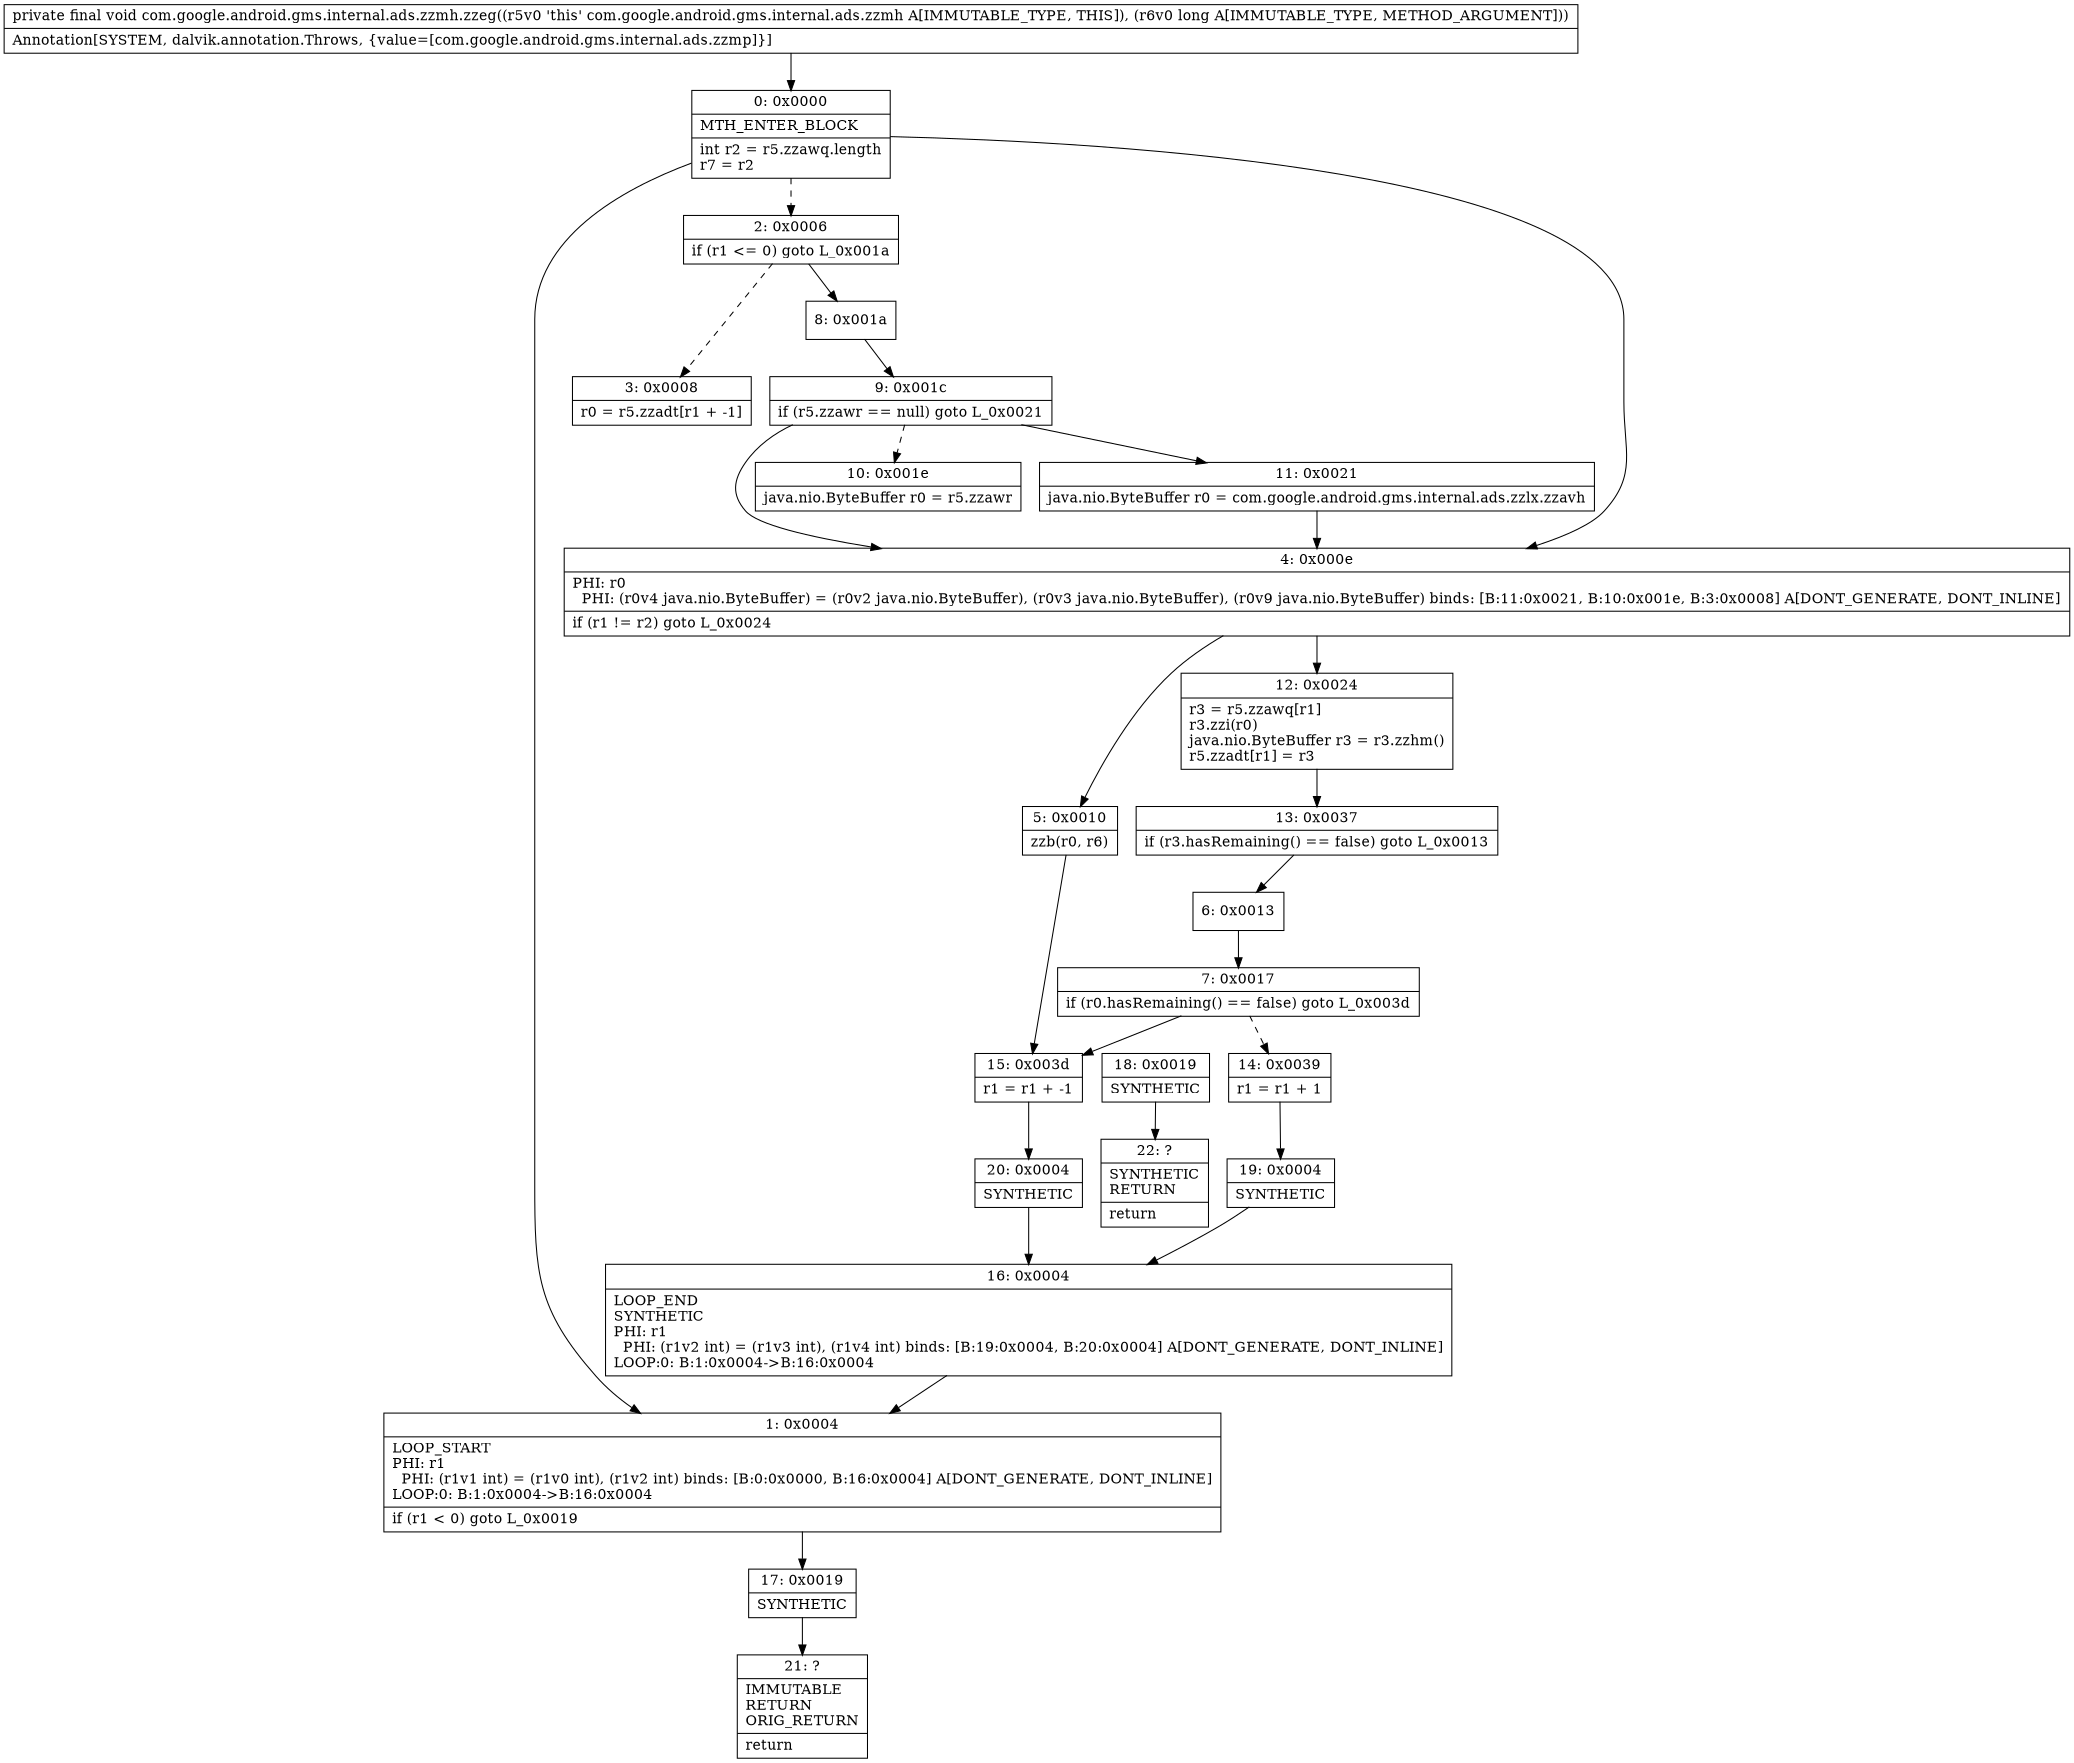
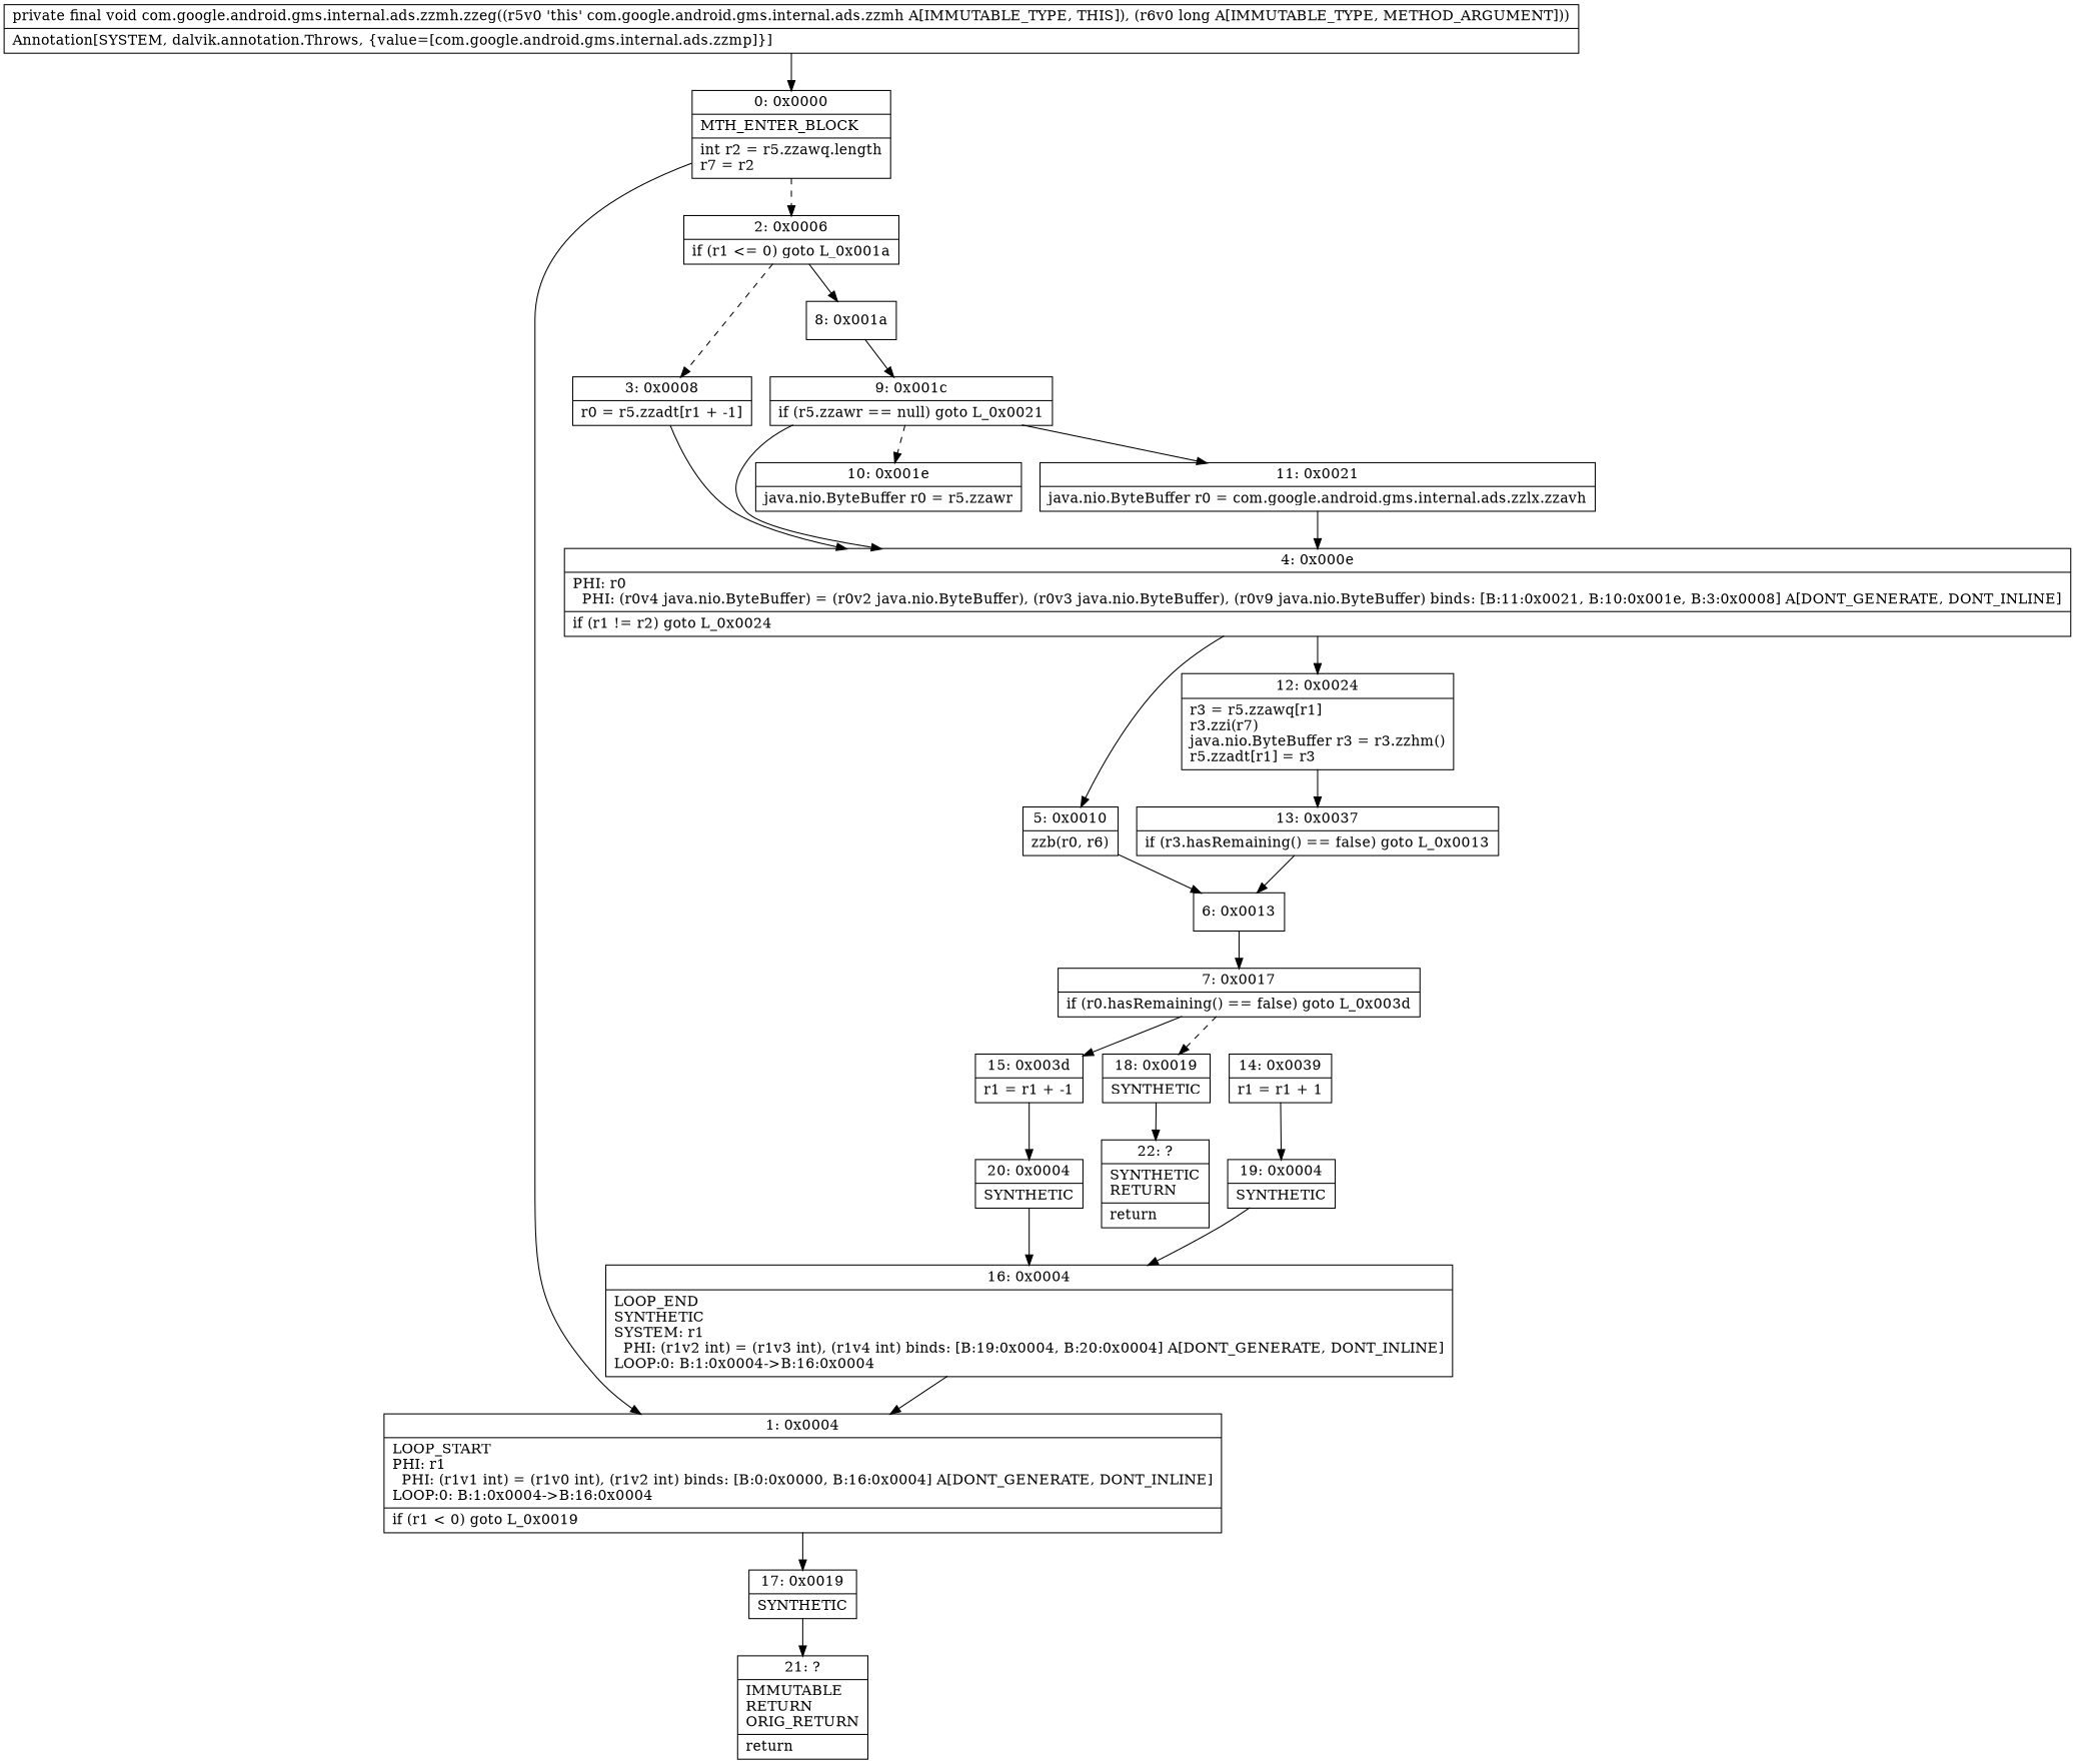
  digraph {
    node [shape=record]
    n1 [label="{0\:\ 0x0000|MTH_ENTER_BLOCK\l|int r2 = r5.zzawq.length\lr7 = r2\l}"]
    n2 [label="{1\:\ 0x0004|LOOP_START\lPHI: r1 \l  PHI: (r1v1 int) = (r1v0 int), (r1v2 int) binds: [B:0:0x0000, B:16:0x0004] A[DONT_GENERATE, DONT_INLINE]\lLOOP:0: B:1:0x0004\-\>B:16:0x0004\l|if (r1 \< 0) goto L_0x0019\l}"]
    n3 [label="{2\:\ 0x0006|if (r1 \<= 0) goto L_0x001a\l}"]
    n4 [label="{17\:\ 0x0019|SYNTHETIC\l}"]
    n5 [label="{3\:\ 0x0008|r0 = r5.zzadt[r1 + \-1]\l}"]
    n6 [label="{8\:\ 0x001a}"]
    n7 [label="{21\:\ ?|IMMUTABLE\lRETURN\lORIG_RETURN\l|return\l}"]
    n8 [label="{4\:\ 0x000e|PHI: r0 \l  PHI: (r0v4 java.nio.ByteBuffer) = (r0v2 java.nio.ByteBuffer), (r0v3 java.nio.ByteBuffer), (r0v9 java.nio.ByteBuffer) binds: [B:11:0x0021, B:10:0x001e, B:3:0x0008] A[DONT_GENERATE, DONT_INLINE]\l|if (r1 != r2) goto L_0x0024\l}"]
    n9 [label="{9\:\ 0x001c|if (r5.zzawr == null) goto L_0x0021\l}"]
    n10 [label="{5\:\ 0x0010|zzb(r0, r6)\l}"]
-   n11 [label="{12\:\ 0x0024|r3 = r5.zzawq[r1]\lr3.zzi(r0)\ljava.nio.ByteBuffer r3 = r3.zzhm()\lr5.zzadt[r1] = r3\l}"]
+   n11 [label="{12\:\ 0x0024|r3 = r5.zzawq[r1]\lr3.zzi(r7)\ljava.nio.ByteBuffer r3 = r3.zzhm()\lr5.zzadt[r1] = r3\l}"]
    n12 [label="{6\:\ 0x0013}"]
    n13 [label="{13\:\ 0x0037|if (r3.hasRemaining() == false) goto L_0x0013\l}"]
    n14 [label="{7\:\ 0x0017|if (r0.hasRemaining() == false) goto L_0x003d\l}"]
    n15 [label="{15\:\ 0x003d|r1 = r1 + \-1\l}"]
    n16 [label="{18\:\ 0x0019|SYNTHETIC\l}"]
    n17 [label="{20\:\ 0x0004|SYNTHETIC\l}"]
    n18 [label="{22\:\ ?|SYNTHETIC\lRETURN\l|return\l}"]
    n19 [label="{10\:\ 0x001e|java.nio.ByteBuffer r0 = r5.zzawr\l}"]
    n20 [label="{11\:\ 0x0021|java.nio.ByteBuffer r0 = com.google.android.gms.internal.ads.zzlx.zzavh\l}"]
    n21 [label="{14\:\ 0x0039|r1 = r1 + 1\l}"]
    n22 [label="{19\:\ 0x0004|SYNTHETIC\l}"]
-   n23 [label="{16\:\ 0x0004|LOOP_END\lSYNTHETIC\lPHI: r1 \l  PHI: (r1v2 int) = (r1v3 int), (r1v4 int) binds: [B:19:0x0004, B:20:0x0004] A[DONT_GENERATE, DONT_INLINE]\lLOOP:0: B:1:0x0004\-\>B:16:0x0004\l}"]
+   n23 [label="{16\:\ 0x0004|LOOP_END\lSYNTHETIC\lSYSTEM: r1 \l  PHI: (r1v2 int) = (r1v3 int), (r1v4 int) binds: [B:19:0x0004, B:20:0x0004] A[DONT_GENERATE, DONT_INLINE]\lLOOP:0: B:1:0x0004\-\>B:16:0x0004\l}"]
    n24 [label="{private final void com.google.android.gms.internal.ads.zzmh.zzeg((r5v0 'this' com.google.android.gms.internal.ads.zzmh A[IMMUTABLE_TYPE, THIS]), (r6v0 long A[IMMUTABLE_TYPE, METHOD_ARGUMENT]))  | Annotation[SYSTEM, dalvik.annotation.Throws, \{value=[com.google.android.gms.internal.ads.zzmp]\}]\l}"]
    n1 -> n2
    n1 -> n3 [style=dashed]
    n2 -> n4
    n3 -> n5 [style=dashed]
    n3 -> n6
    n4 -> n7
-   n1 -> n8
+   n5 -> n8
    n6 -> n9
    n8 -> n10 [style=solid]
    n8 -> n11
    n9 -> n8
    n9 -> n19 [style=dashed]
    n9 -> n20
-   n10 -> n15
+   n10 -> n12
    n11 -> n13
    n12 -> n14
    n13 -> n12
    n14 -> n15
-   n14 -> n21 [style=dashed]
+   n14 -> n16 [style=dashed]
    n15 -> n17
    n16 -> n18
    n17 -> n23
    n20 -> n8
    n21 -> n22
    n22 -> n23
    n23 -> n2
    n24 -> n1
  }
